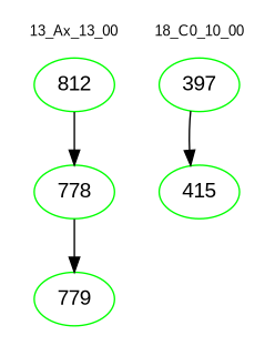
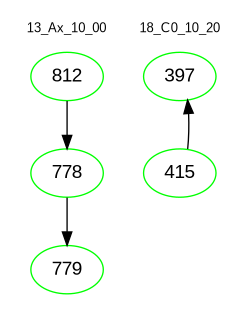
  digraph {
    fontname="Liberation Sans"
    node [color=green fontname="Liberation Sans"]
    edge [color=black fontname="Liberation Sans"]
    n1 [label=778]
    n2 [label=812]
    n3 [label=779]
    n4 [label=397]
    n5 [label=415]
    subgraph cluster_1 {
      color=white
      fontsize=10
-     label="13_Ax_13_00"
+     label="13_Ax_10_00"
      n1
      n2
      n3
    }
    subgraph cluster_2 {
      color=white
      fontsize=10
-     label="18_C0_10_00"
+     label="18_C0_10_20"
      n4
      n5
    }
    n1 -> n3
    n2 -> n1
-   n4 -> n5
+   n5 -> n4
  }
